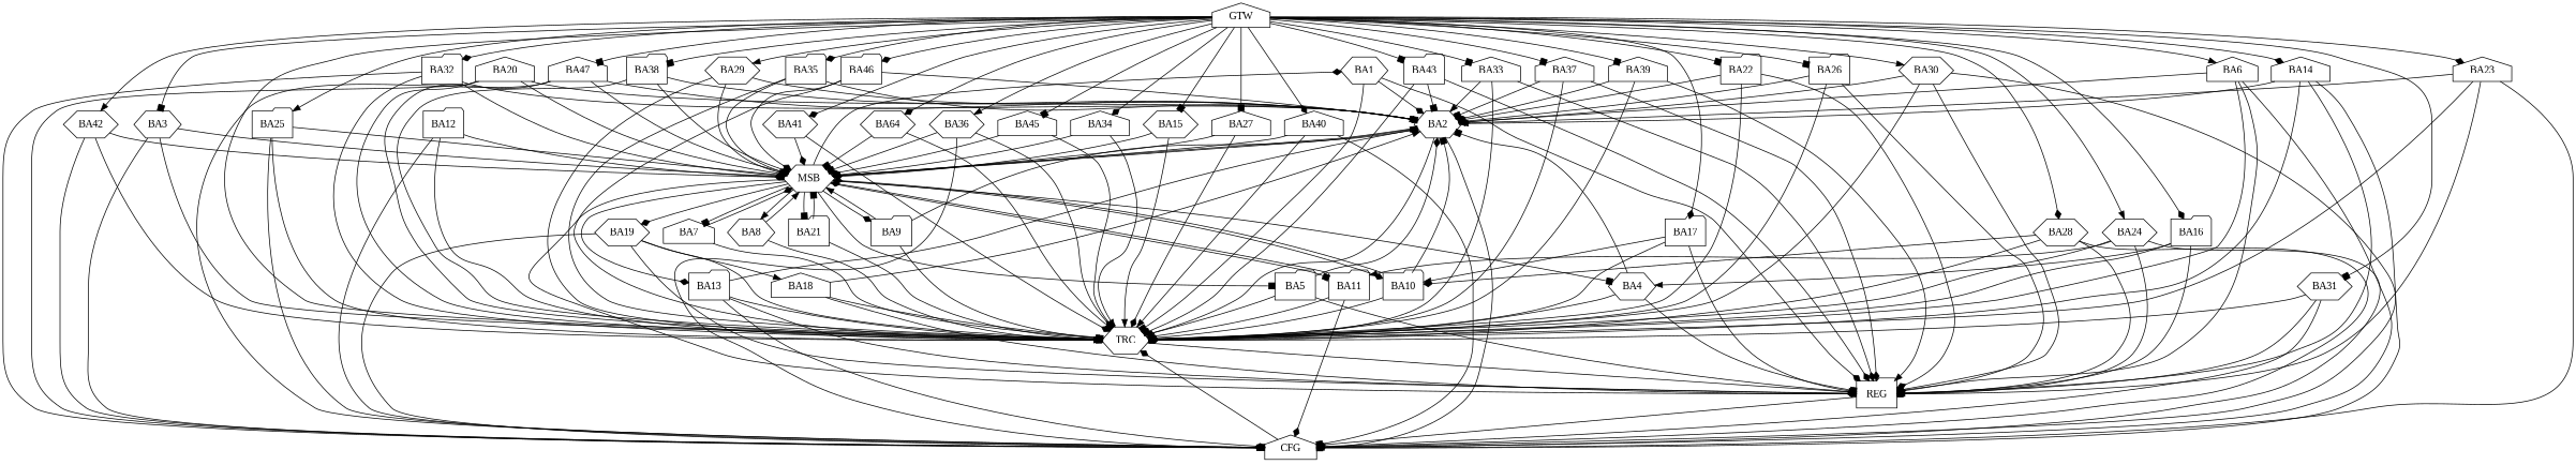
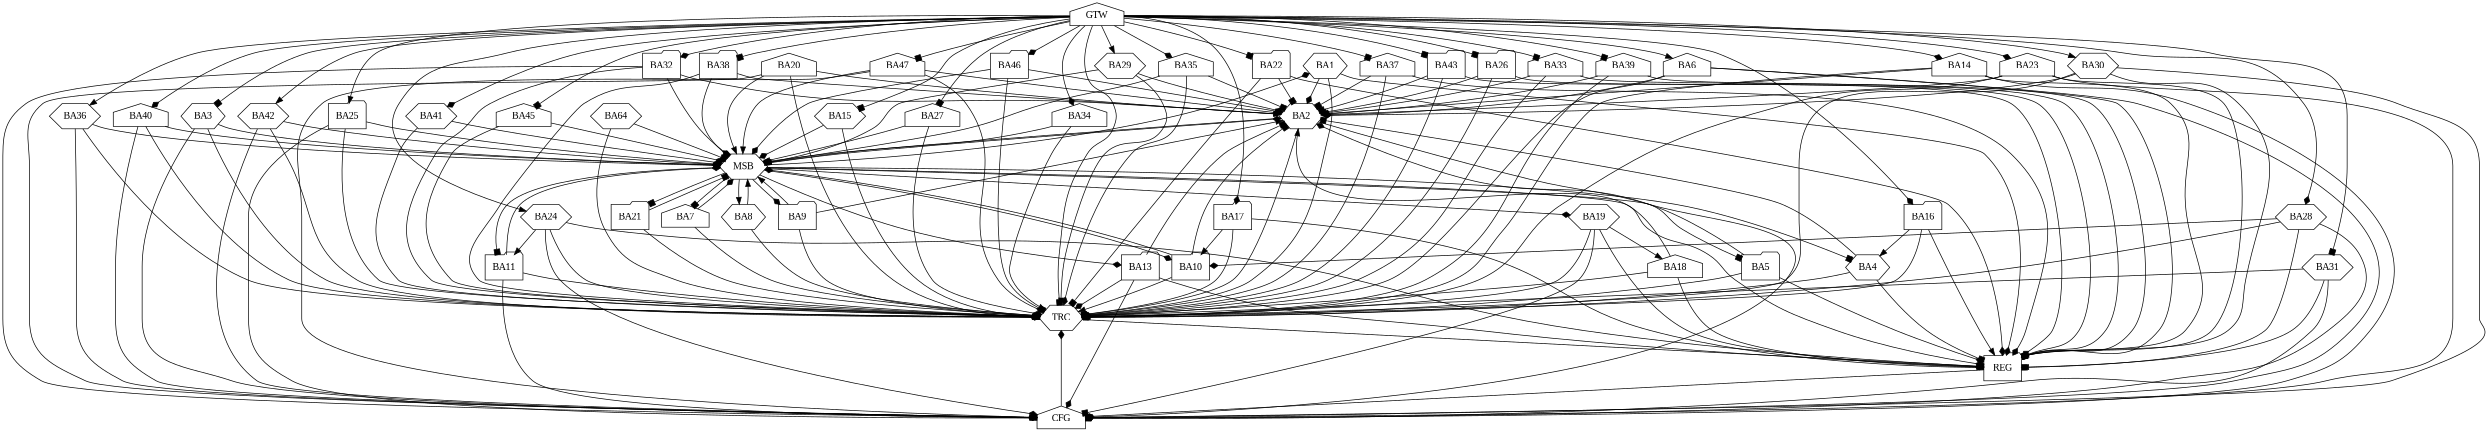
  strict digraph {
    fontname="Liberation Serif"
    node [fontname="Liberation Serif" shape=hexagon]
    edge [arrowhead=diamond fontname="Liberation Serif"]
    n1 [label=BA1]
    n2 [label=BA2]
    n3 [label=REG shape=folder]
    n4 [label=TRC]
    n5 [label=MSB]
    n6 [label=CFG shape=house]
    n7 [label=BA4]
    n8 [label=BA5 shape=folder]
    n9 [label=BA7 shape=house]
    n10 [label=BA8]
    n11 [label=BA9 shape=folder]
    n12 [label=BA10 shape=folder]
    n13 [label=BA11 shape=folder]
    n14 [label=BA13 shape=folder]
    n15 [label=BA19]
    n16 [label=BA21 shape=folder]
    n17 [label=BA3]
    n18 [label=BA6 shape=house]
-   n19 [label=BA12 shape=folder]
    n20 [label=BA14 shape=house]
    n21 [label=BA15]
    n22 [label=BA16 shape=folder]
    n23 [label=BA17 shape=folder]
    n24 [label=BA18 shape=house]
    n25 [label=BA20 shape=house]
    n26 [label=BA22 shape=folder]
    n27 [label=BA23 shape=house]
    n28 [label=BA24]
    n29 [label=BA25 shape=folder]
    n30 [label=BA26 shape=folder]
    n31 [label=BA27 shape=house]
    n32 [label=BA28]
    n33 [label=BA29]
    n34 [label=BA30]
    n35 [label=BA31]
    n36 [label=BA32 shape=folder]
    n37 [label=BA33 shape=house]
    n38 [label=BA34 shape=house]
-   n39 [label=BA35 shape=folder]
+   n39 [label=BA35 shape=house]
    n40 [label=BA36]
    n41 [label=BA37 shape=house]
    n42 [label=BA38 shape=folder]
    n43 [label=BA39 shape=house]
    n44 [label=BA40 shape=house]
    n45 [label=BA41]
    n46 [label=BA42]
    n47 [label=BA43 shape=folder]
    n48 [label=BA64]
    n49 [label=BA45 shape=house]
    n50 [label=BA46 shape=folder]
    n51 [label=BA47 shape=house]
    n52 [label=GTW shape=house]
    n1 -> n2
    n1 -> n3
    n1 -> n4 [arrowhead=box]
    n2 -> n4
    n2 -> n5
    n2 -> n6 [arrowhead=normal]
    n3 -> n6
    n4 -> n3 [arrowhead=box]
    n5 -> n1
    n5 -> n2
    n5 -> n3
    n5 -> n7 [arrowhead=box]
    n5 -> n8 [arrowhead=box]
    n5 -> n9 [arrowhead=box]
    n5 -> n10 [arrowhead=normal]
    n5 -> n11
    n5 -> n12
    n5 -> n13 [arrowhead=box]
    n5 -> n14
    n5 -> n15
    n5 -> n16 [arrowhead=box]
    n6 -> n4
    n7 -> n2 [arrowhead=box]
    n7 -> n3 [arrowhead=box]
    n7 -> n4 [arrowhead=box]
    n8 -> n2
    n8 -> n3
    n8 -> n4 [arrowhead=normal]
    n9 -> n4
    n9 -> n5
    n10 -> n4 [arrowhead=normal]
    n10 -> n5 [arrowhead=normal]
    n11 -> n2 [arrowhead=normal]
    n11 -> n4 [arrowhead=box]
    n11 -> n5 [arrowhead=normal]
    n12 -> n2 [arrowhead=box]
    n12 -> n4 [arrowhead=normal]
    n12 -> n5
    n13 -> n4 [arrowhead=normal]
    n13 -> n5
    n13 -> n6
    n14 -> n2 [arrowhead=box]
    n14 -> n3 [arrowhead=box]
    n14 -> n4
    n14 -> n6
    n15 -> n3
    n15 -> n4
    n15 -> n6 [arrowhead=box]
    n15 -> n24 [arrowhead=normal]
    n16 -> n4
    n16 -> n5 [arrowhead=box]
    n17 -> n4
    n17 -> n5 [arrowhead=normal]
    n17 -> n6 [arrowhead=normal]
    n18 -> n2
    n18 -> n3 [arrowhead=box]
    n18 -> n4
    n18 -> n6 [arrowhead=box]
-   n19 -> n4 [arrowhead=normal]
-   n19 -> n5 [arrowhead=box]
-   n19 -> n6 [arrowhead=box]
    n20 -> n2 [arrowhead=normal]
    n20 -> n3 [arrowhead=box]
    n20 -> n4 [arrowhead=box]
    n20 -> n6 [arrowhead=box]
    n21 -> n4 [arrowhead=normal]
    n21 -> n5
    n22 -> n3 [arrowhead=normal]
    n22 -> n4
    n22 -> n7 [arrowhead=normal]
    n23 -> n3 [arrowhead=normal]
    n23 -> n4 [arrowhead=box]
    n23 -> n12 [arrowhead=normal]
    n24 -> n2 [arrowhead=normal]
    n24 -> n3
    n24 -> n4 [arrowhead=normal]
    n25 -> n2 [arrowhead=normal]
    n25 -> n4
    n25 -> n5 [arrowhead=normal]
    n25 -> n6 [arrowhead=normal]
    n26 -> n2 [arrowhead=box]
    n26 -> n3
    n26 -> n4 [arrowhead=box]
    n27 -> n2
    n27 -> n3 [arrowhead=box]
    n27 -> n4 [arrowhead=box]
    n27 -> n6 [arrowhead=box]
    n28 -> n3 [arrowhead=normal]
    n28 -> n4 [arrowhead=normal]
    n28 -> n6
    n28 -> n13 [arrowhead=normal]
    n29 -> n4 [arrowhead=normal]
    n29 -> n5
    n29 -> n6 [arrowhead=normal]
    n30 -> n2 [arrowhead=box]
    n30 -> n3
    n30 -> n4
    n31 -> n4
    n31 -> n5 [arrowhead=normal]
    n32 -> n3 [arrowhead=box]
    n32 -> n4
    n32 -> n6 [arrowhead=box]
    n32 -> n12
    n33 -> n2
    n33 -> n4 [arrowhead=normal]
    n33 -> n5 [arrowhead=normal]
    n34 -> n2
    n34 -> n3 [arrowhead=box]
    n34 -> n4 [arrowhead=box]
    n34 -> n6
    n35 -> n3 [arrowhead=normal]
    n35 -> n4
    n35 -> n6 [arrowhead=box]
    n36 -> n2 [arrowhead=normal]
    n36 -> n4
    n36 -> n5
    n36 -> n6
    n37 -> n2 [arrowhead=normal]
    n37 -> n3
    n37 -> n4 [arrowhead=box]
    n38 -> n4 [arrowhead=normal]
    n38 -> n5 [arrowhead=normal]
    n39 -> n2 [arrowhead=box]
    n39 -> n4
    n39 -> n5 [arrowhead=box]
    n40 -> n4
    n40 -> n5 [arrowhead=box]
    n40 -> n6 [arrowhead=normal]
    n41 -> n2 [arrowhead=box]
    n41 -> n3
    n41 -> n4 [arrowhead=normal]
    n42 -> n2 [arrowhead=normal]
    n42 -> n4 [arrowhead=box]
    n42 -> n5 [arrowhead=box]
    n43 -> n2
    n43 -> n3 [arrowhead=normal]
    n43 -> n4
    n44 -> n4 [arrowhead=normal]
    n44 -> n5
    n44 -> n6 [arrowhead=box]
    n45 -> n4
    n45 -> n5
    n46 -> n4 [arrowhead=normal]
    n46 -> n5
    n46 -> n6
    n47 -> n2 [arrowhead=box]
    n47 -> n3
    n47 -> n4 [arrowhead=box]
    n48 -> n4 [arrowhead=box]
    n48 -> n5 [arrowhead=box]
    n49 -> n4 [arrowhead=box]
    n49 -> n5
    n50 -> n2 [arrowhead=normal]
    n50 -> n4 [arrowhead=box]
    n50 -> n5
    n51 -> n2
    n51 -> n4
    n51 -> n5 [arrowhead=normal]
    n51 -> n6
    n52 -> n4 [arrowhead=box]
    n52 -> n17 [arrowhead=box]
    n52 -> n18 [arrowhead=normal]
    n52 -> n20
    n52 -> n21 [arrowhead=box]
    n52 -> n22
    n52 -> n23
    n52 -> n26 [arrowhead=box]
    n52 -> n27
    n52 -> n28 [arrowhead=normal]
    n52 -> n29 [arrowhead=normal]
    n52 -> n30 [arrowhead=box]
    n52 -> n31 [arrowhead=box]
    n52 -> n32
    n52 -> n33 [arrowhead=normal]
    n52 -> n34 [arrowhead=normal]
    n52 -> n35 [arrowhead=box]
    n52 -> n36
    n52 -> n37 [arrowhead=box]
    n52 -> n38
    n52 -> n39
    n52 -> n40 [arrowhead=normal]
    n52 -> n41 [arrowhead=box]
    n52 -> n42 [arrowhead=box]
    n52 -> n43 [arrowhead=box]
    n52 -> n44
    n52 -> n45
    n52 -> n46 [arrowhead=normal]
    n52 -> n47 [arrowhead=box]
-   n52 -> n48
    n52 -> n49 [arrowhead=box]
    n52 -> n50
    n52 -> n51 [arrowhead=box]
  }
